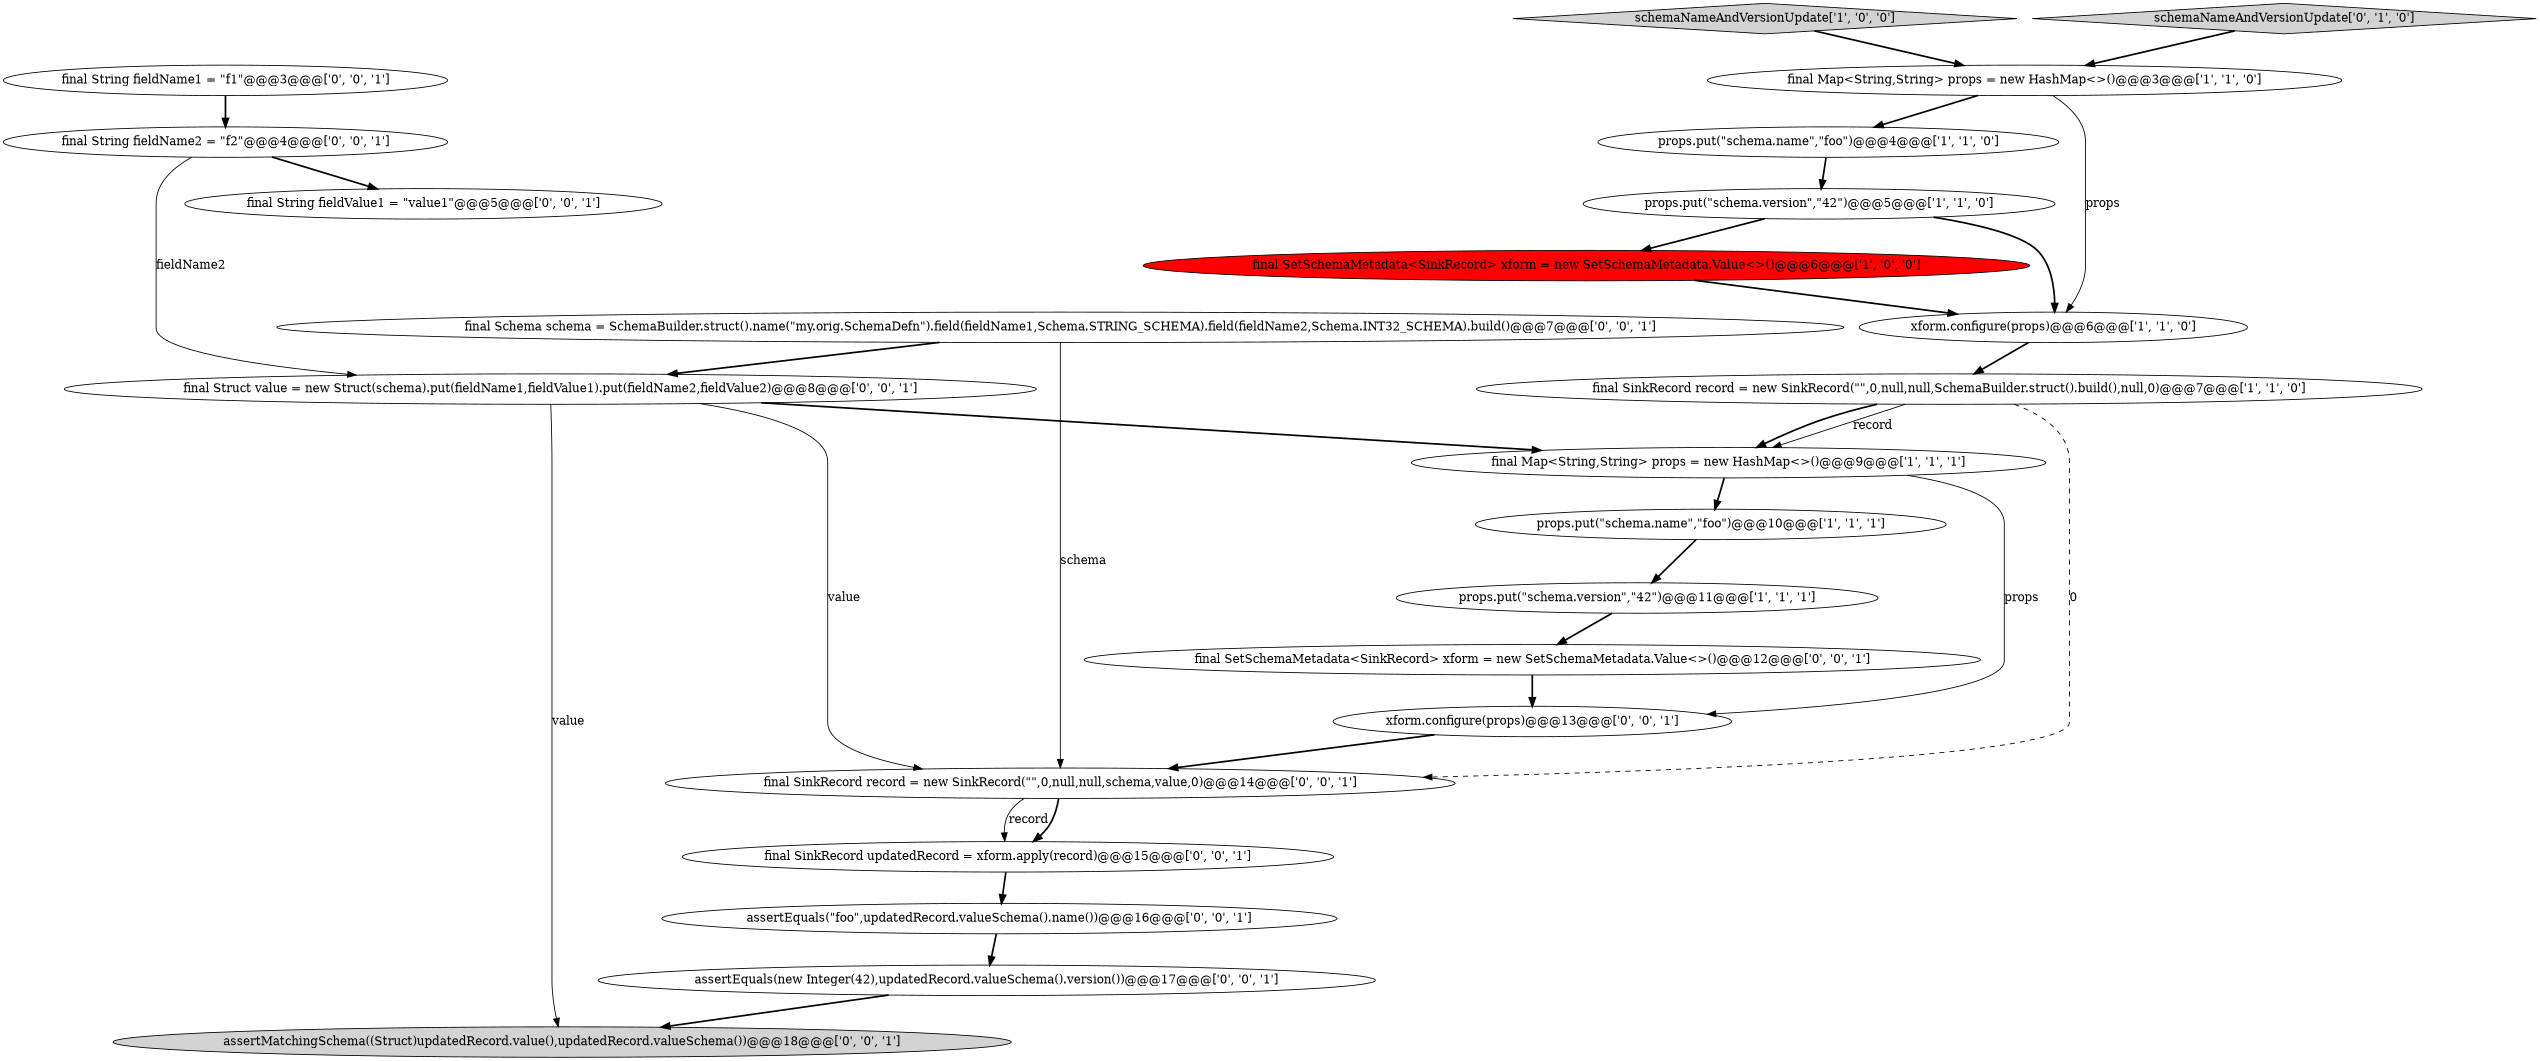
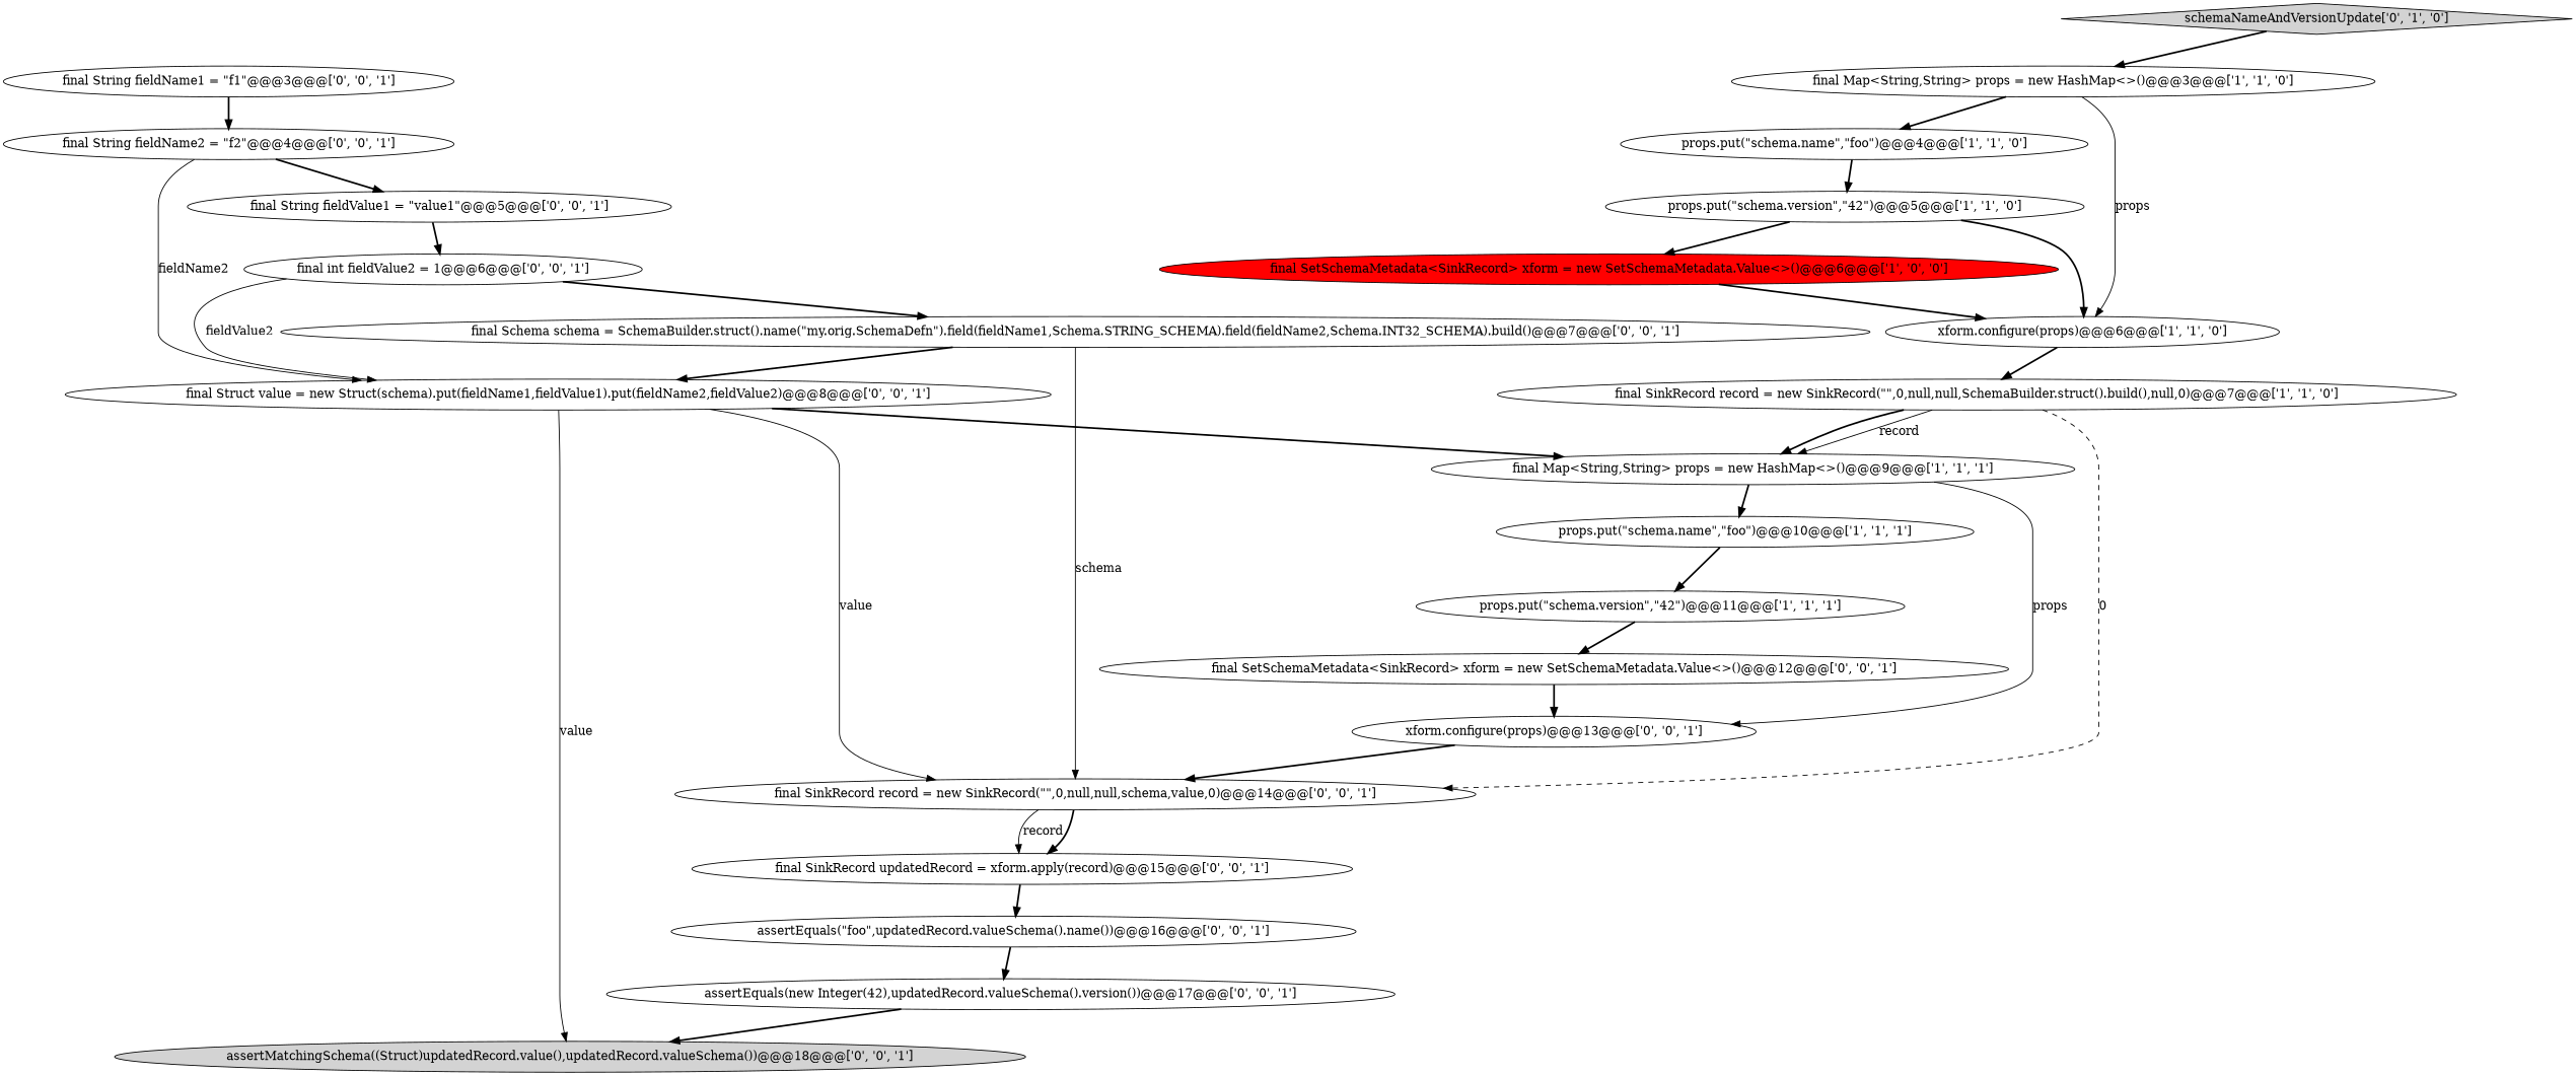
  digraph {
    node [fillcolor=white shape=ellipse style=filled]
    edge [style=bold]
-   n1 [fillcolor=lightgray label="schemaNameAndVersionUpdate['1', '0', '0']" shape=diamond]
    n2 [label="final Map<String,String> props = new HashMap<>()@@@3@@@['1', '1', '0']"]
    n3 [label="props.put(\"schema.name\",\"foo\")@@@4@@@['1', '1', '0']"]
    n4 [label="xform.configure(props)@@@6@@@['1', '1', '0']"]
    n5 [label="final Struct value = new Struct(schema).put(fieldName1,fieldValue1).put(fieldName2,fieldValue2)@@@8@@@['0', '0', '1']"]
    n6 [fillcolor=lightgray label="assertMatchingSchema((Struct)updatedRecord.value(),updatedRecord.valueSchema())@@@18@@@['0', '0', '1']"]
    n7 [label="final Map<String,String> props = new HashMap<>()@@@9@@@['1', '1', '1']"]
    n8 [label="final SinkRecord record = new SinkRecord(\"\",0,null,null,schema,value,0)@@@14@@@['0', '0', '1']"]
    n9 [label="xform.configure(props)@@@13@@@['0', '0', '1']"]
    n10 [label="props.put(\"schema.name\",\"foo\")@@@10@@@['1', '1', '1']"]
    n11 [label="final SinkRecord updatedRecord = xform.apply(record)@@@15@@@['0', '0', '1']"]
    n12 [label="props.put(\"schema.version\",\"42\")@@@5@@@['1', '1', '0']"]
    n13 [fillcolor=red label="final SetSchemaMetadata<SinkRecord> xform = new SetSchemaMetadata.Value<>()@@@6@@@['1', '0', '0']"]
    n14 [label="final Schema schema = SchemaBuilder.struct().name(\"my.orig.SchemaDefn\").field(fieldName1,Schema.STRING_SCHEMA).field(fieldName2,Schema.INT32_SCHEMA).build()@@@7@@@['0', '0', '1']"]
    n15 [label="final String fieldValue1 = \"value1\"@@@5@@@['0', '0', '1']"]
+   n16 [label="final int fieldValue2 = 1@@@6@@@['0', '0', '1']"]
    n17 [label="assertEquals(\"foo\",updatedRecord.valueSchema().name())@@@16@@@['0', '0', '1']"]
    n18 [label="assertEquals(new Integer(42),updatedRecord.valueSchema().version())@@@17@@@['0', '0', '1']"]
    n19 [label="final SetSchemaMetadata<SinkRecord> xform = new SetSchemaMetadata.Value<>()@@@12@@@['0', '0', '1']"]
    n20 [label="final SinkRecord record = new SinkRecord(\"\",0,null,null,SchemaBuilder.struct().build(),null,0)@@@7@@@['1', '1', '0']"]
    n21 [label="props.put(\"schema.version\",\"42\")@@@11@@@['1', '1', '1']"]
    n22 [fillcolor=lightgray label="schemaNameAndVersionUpdate['0', '1', '0']" shape=diamond]
    n23 [label="final String fieldName1 = \"f1\"@@@3@@@['0', '0', '1']"]
    n24 [label="final String fieldName2 = \"f2\"@@@4@@@['0', '0', '1']"]
-   n1 -> n2
    n2 -> n3
    n2 -> n4 [label=props style=solid]
    n3 -> n12
    n4 -> n20
    n5 -> n6 [label=value style=solid]
    n5 -> n7
    n5 -> n8 [label=value style=solid]
    n7 -> n9 [label=props style=solid]
    n7 -> n10
    n8 -> n11 [label=record style=solid]
    n8 -> n11
    n9 -> n8
    n10 -> n21
    n11 -> n17
    n12 -> n4
    n12 -> n13
    n13 -> n4
    n14 -> n5
    n14 -> n8 [label=schema style=solid]
+   n15 -> n16
+   n16 -> n5 [label=fieldValue2 style=solid]
+   n16 -> n14
    n17 -> n18
    n18 -> n6
    n19 -> n9
    n20 -> n7 [label=record style=solid]
    n20 -> n7
    n20 -> n8 [label=0 style=dashed]
    n21 -> n19
    n22 -> n2
    n23 -> n24
    n24 -> n5 [label=fieldName2 style=solid]
    n24 -> n15
  }
